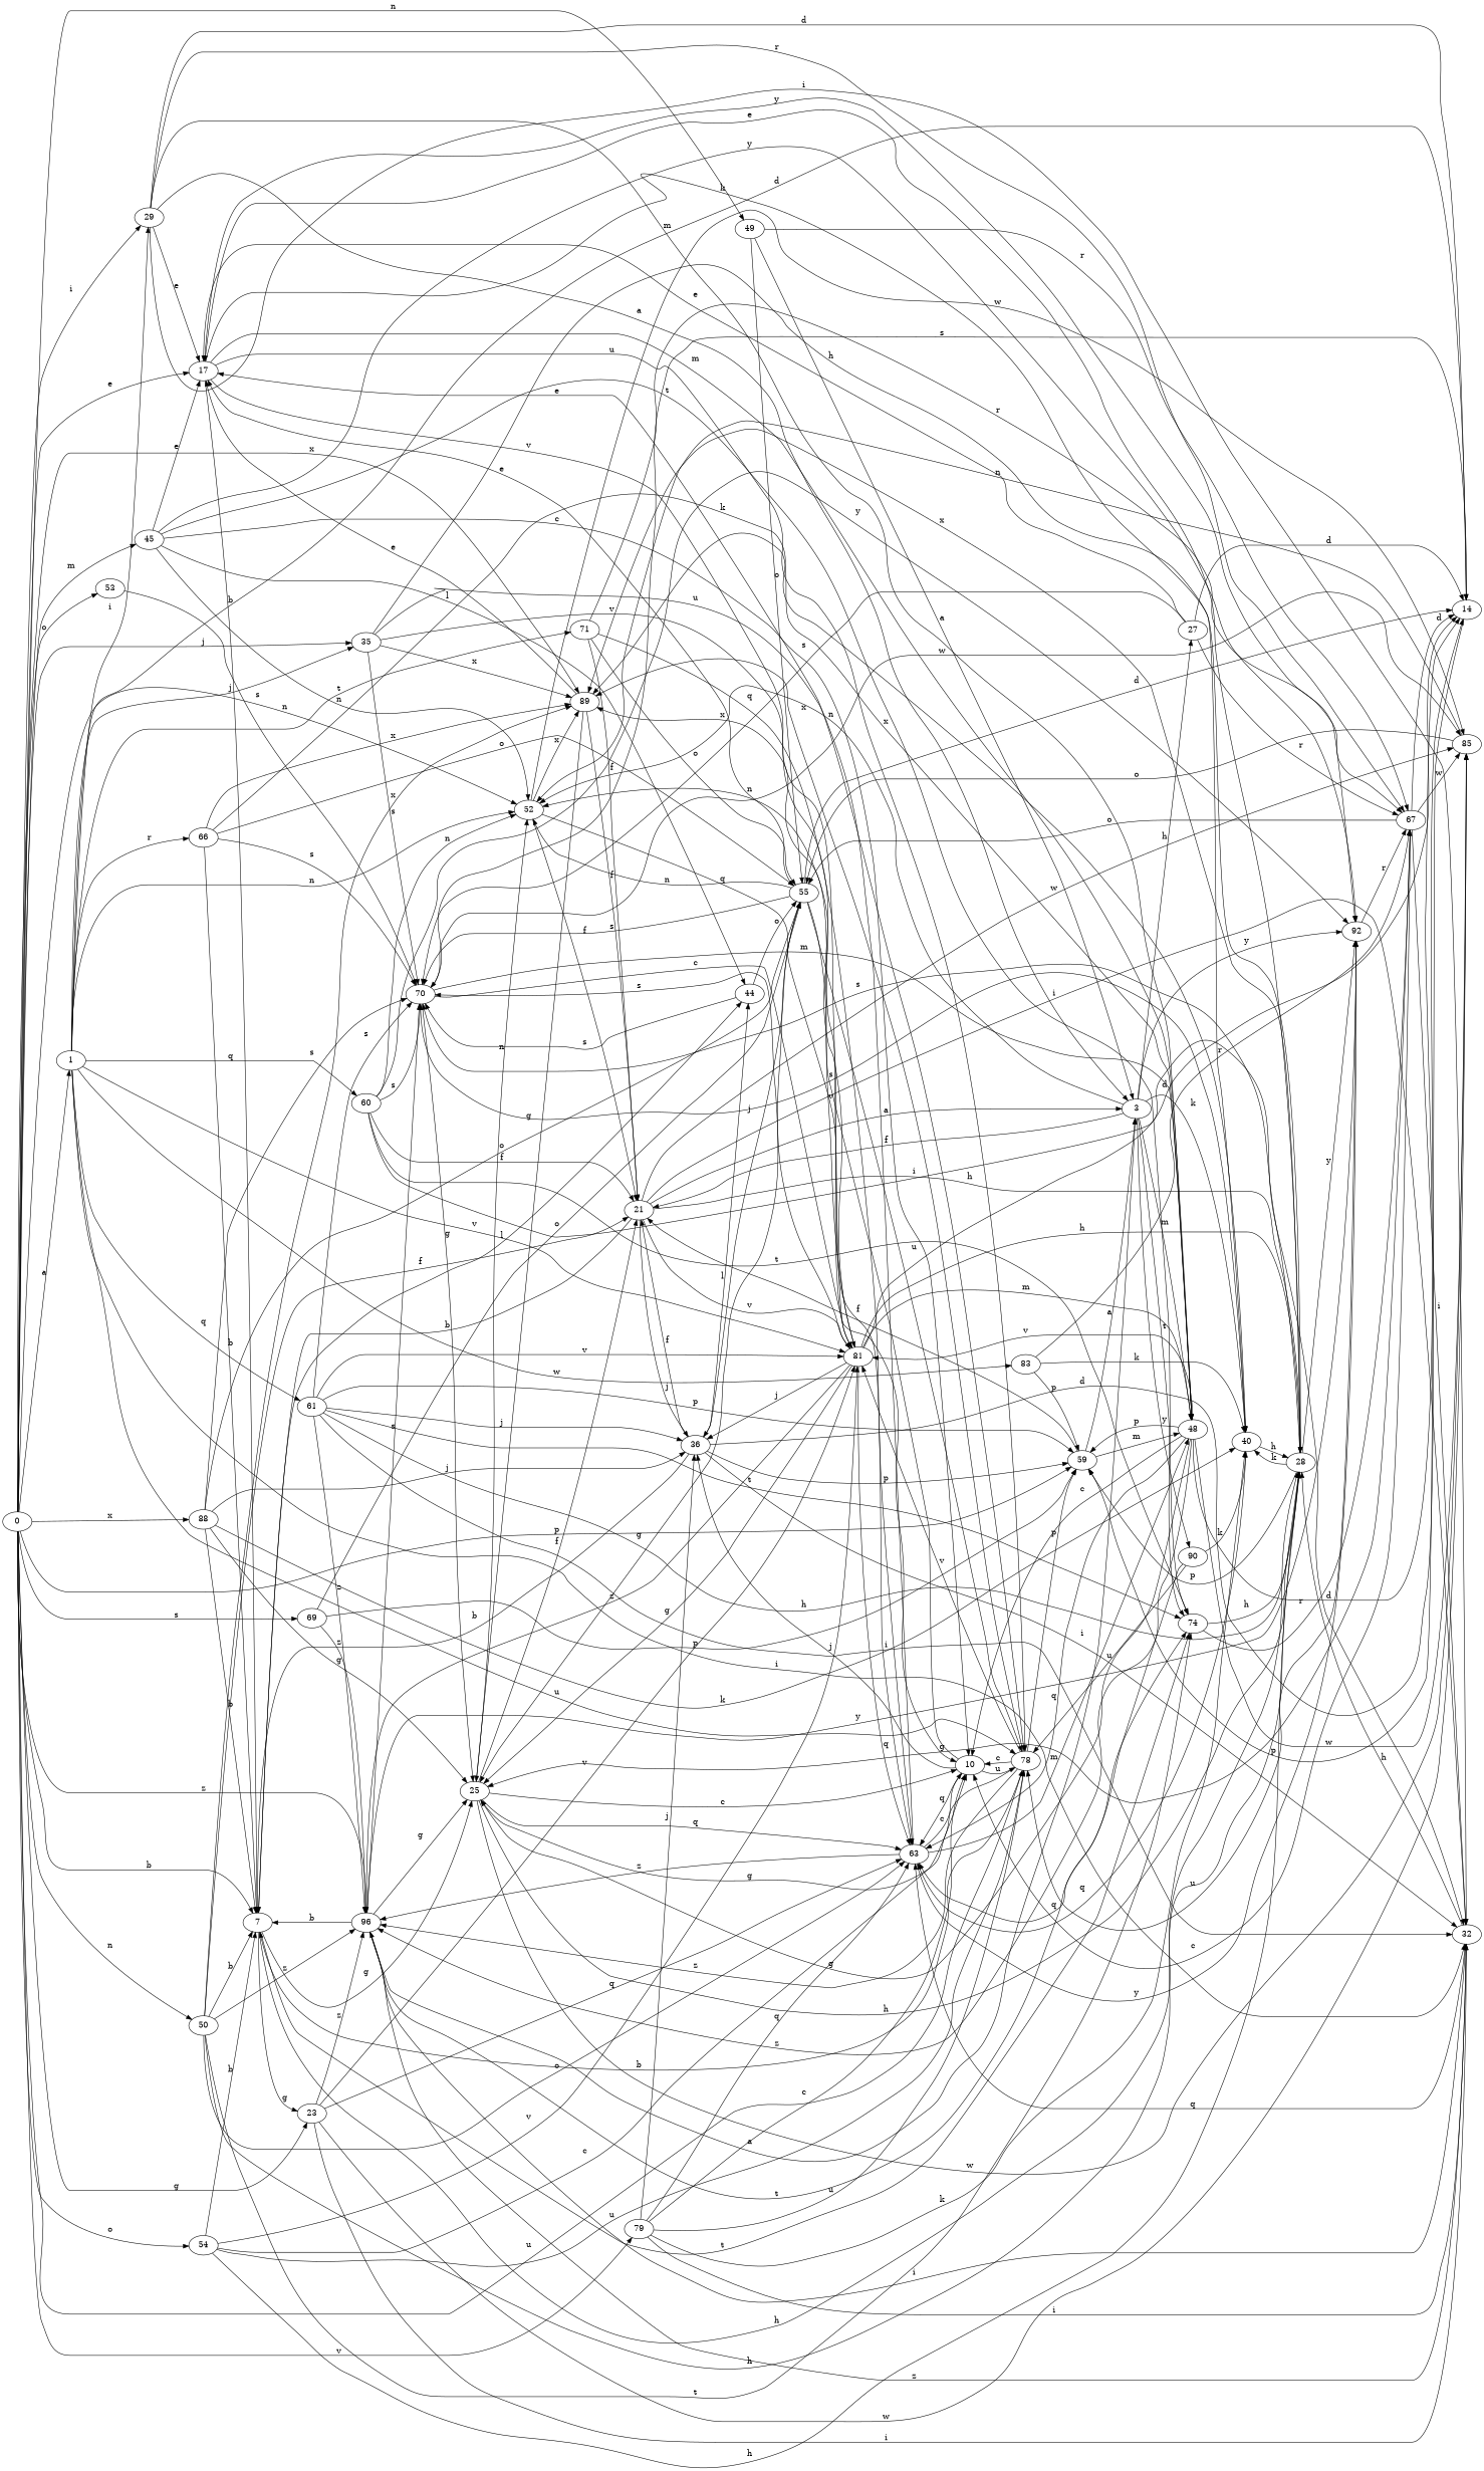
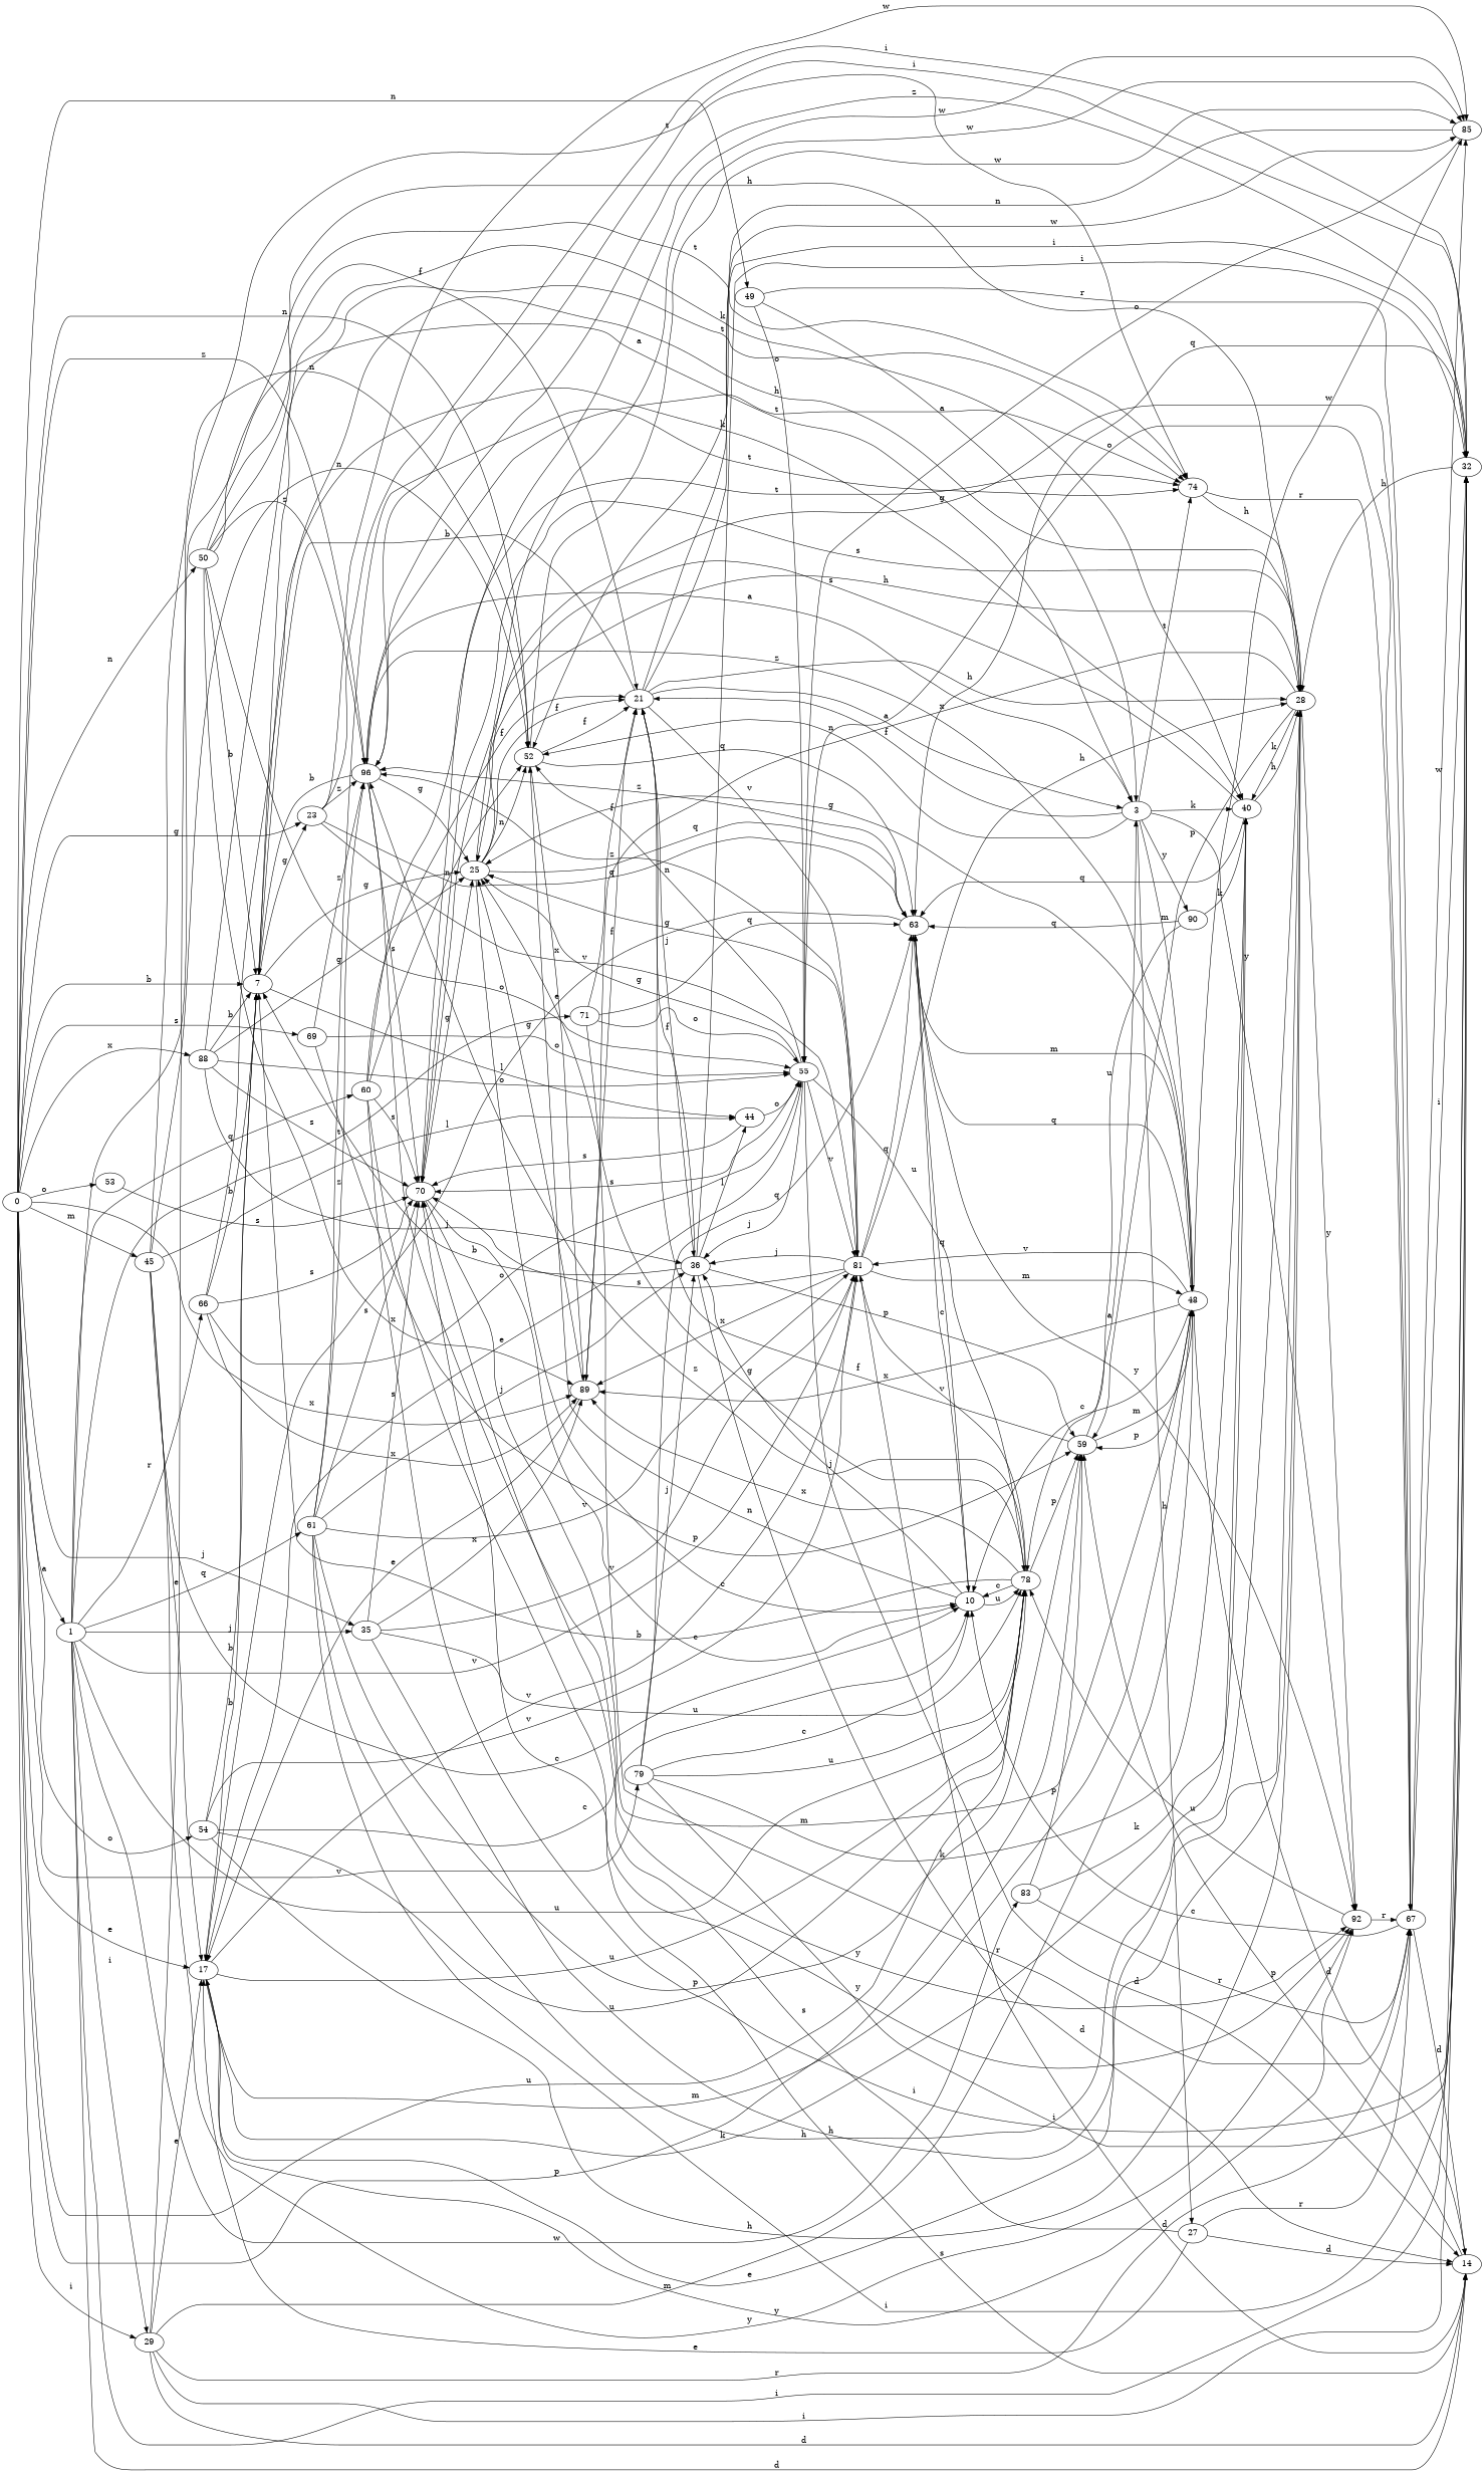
  strict digraph {
    rankdir=LR
    0
    1
    7
    17
    23
    29
    35
    45
    49
    50
    52
    53
    54
    59
    69
    78
    79
    88
    89
    96
    14
    32
    60
    61
    66
    71
    81
    83
    74
    25
    28
    44
    40
    48
    92
    63
    85
    3
    67
    70
    10
    55
    21
    36
    27
    90
    0 -> 1 [label=a]
    0 -> 7 [label=b]
    0 -> 17 [label=e]
    0 -> 23 [label=g]
    0 -> 29 [label=i]
    0 -> 35 [label=j]
    0 -> 45 [label=m]
    0 -> 49 [label=n]
    0 -> 50 [label=n]
    0 -> 52 [label=n]
    0 -> 53 [label=o]
    0 -> 54 [label=o]
    0 -> 59 [label=p]
    0 -> 69 [label=s]
    0 -> 78 [label=u]
    0 -> 79 [label=v]
    0 -> 88 [label=x]
    0 -> 89 [label=x]
    0 -> 96 [label=z]
    1 -> 29 [label=i]
    1 -> 35 [label=j]
    1 -> 52 [label=n]
    1 -> 78 [label=u]
    1 -> 14 [label=d]
    1 -> 32 [label=i]
    1 -> 60 [label=q]
    1 -> 61 [label=q]
    1 -> 66 [label=r]
    1 -> 71 [label=t]
    1 -> 81 [label=v]
    1 -> 83 [label=w]
    7 -> 23 [label=g]
    7 -> 74 [label=t]
    7 -> 25 [label=g]
    7 -> 28 [label=h]
    7 -> 44 [label=l]
    17 -> 7 [label=b]
    17 -> 78 [label=u]
    17 -> 81 [label=v]
    17 -> 40 [label=k]
    17 -> 48 [label=m]
    17 -> 92 [label=y]
    23 -> 96 [label=z]
    23 -> 32 [label=i]
    23 -> 81 [label=v]
    23 -> 63 [label=q]
    23 -> 85 [label=w]
    29 -> 17 [label=e]
    29 -> 14 [label=d]
    29 -> 32 [label=i]
    29 -> 48 [label=m]
    29 -> 3 [label=a]
    29 -> 67 [label=r]
    35 -> 78 [label=u]
    35 -> 89 [label=x]
    35 -> 81 [label=v]
    35 -> 28 [label=h]
    35 -> 70 [label=s]
    45 -> 17 [label=e]
    45 -> 52 [label=n]
    45 -> 74 [label=t]
    45 -> 44 [label=l]
    45 -> 92 [label=y]
    45 -> 10 [label=c]
    49 -> 3 [label=a]
    49 -> 67 [label=r]
    49 -> 55 [label=o]
    50 -> 7 [label=b]
    50 -> 89 [label=x]
    50 -> 96 [label=z]
    50 -> 74 [label=t]
    50 -> 28 [label=h]
-   50 -> 63 [label=o]
+   50 -> 55 [label=o]
    50 -> 21 [label=f]
    52 -> 89 [label=x]
    52 -> 63 [label=q]
    52 -> 85 [label=w]
    52 -> 21 [label=f]
    53 -> 70 [label=s]
    54 -> 7 [label=b]
    54 -> 78 [label=u]
    54 -> 81 [label=v]
    54 -> 28 [label=h]
    54 -> 10 [label=c]
    59 -> 48 [label=m]
    59 -> 3 [label=a]
    59 -> 21 [label=f]
    69 -> 59 [label=p]
    69 -> 96 [label=z]
    69 -> 55 [label=o]
    78 -> 7 [label=b]
    78 -> 59 [label=p]
    78 -> 89 [label=x]
    78 -> 96 [label=z]
    78 -> 81 [label=v]
    78 -> 25 [label=g]
    78 -> 10 [label=c]
    79 -> 78 [label=u]
    79 -> 32 [label=i]
    79 -> 40 [label=k]
    79 -> 63 [label=q]
    79 -> 10 [label=c]
    79 -> 36 [label=j]
    88 -> 7 [label=b]
    88 -> 25 [label=g]
    88 -> 40 [label=k]
    88 -> 70 [label=s]
    88 -> 55 [label=o]
    88 -> 36 [label=j]
    89 -> 17 [label=e]
    89 -> 25 [label=g]
    89 -> 21 [label=f]
    96 -> 7 [label=b]
    96 -> 32 [label=i]
    96 -> 74 [label=t]
    96 -> 25 [label=g]
    96 -> 92 [label=y]
    96 -> 3 [label=a]
    96 -> 70 [label=s]
    14 -> 59 [label=p]
    14 -> 70 [label=s]
    32 -> 96 [label=z]
    32 -> 28 [label=h]
    32 -> 63 [label=q]
    60 -> 52 [label=n]
    60 -> 32 [label=i]
    60 -> 74 [label=t]
    60 -> 92 [label=y]
    60 -> 70 [label=s]
    60 -> 21 [label=f]
    61 -> 59 [label=p]
    61 -> 96 [label=z]
    61 -> 32 [label=i]
    61 -> 81 [label=v]
    61 -> 74 [label=t]
    61 -> 28 [label=h]
    61 -> 70 [label=s]
    61 -> 36 [label=j]
    66 -> 7 [label=b]
    66 -> 89 [label=x]
    66 -> 40 [label=k]
    66 -> 70 [label=s]
    66 -> 55 [label=o]
    71 -> 63 [label=q]
    71 -> 67 [label=r]
    71 -> 55 [label=o]
    71 -> 21 [label=f]
    81 -> 89 [label=x]
    81 -> 96 [label=z]
    81 -> 14 [label=d]
    81 -> 25 [label=g]
    81 -> 28 [label=h]
    81 -> 48 [label=m]
    81 -> 63 [label=q]
    81 -> 70 [label=s]
    81 -> 36 [label=j]
    83 -> 59 [label=p]
    83 -> 40 [label=k]
    83 -> 67 [label=r]
    74 -> 28 [label=h]
    74 -> 67 [label=r]
    25 -> 52 [label=n]
    25 -> 28 [label=h]
    25 -> 63 [label=q]
    25 -> 85 [label=w]
    25 -> 10 [label=c]
    25 -> 21 [label=f]
    28 -> 17 [label=e]
    28 -> 59 [label=p]
    28 -> 89 [label=x]
    28 -> 40 [label=k]
    28 -> 92 [label=y]
    28 -> 70 [label=s]
    44 -> 70 [label=s]
    44 -> 55 [label=o]
    40 -> 28 [label=h]
    40 -> 63 [label=q]
    40 -> 70 [label=s]
    48 -> 59 [label=p]
    48 -> 89 [label=x]
    48 -> 96 [label=z]
    48 -> 14 [label=d]
    48 -> 81 [label=v]
    48 -> 25 [label=g]
    48 -> 63 [label=q]
    48 -> 85 [label=w]
    48 -> 10 [label=c]
    92 -> 78 [label=u]
    92 -> 67 [label=r]
    63 -> 17 [label=e]
    63 -> 96 [label=z]
    63 -> 48 [label=m]
    63 -> 92 [label=y]
    63 -> 10 [label=c]
    85 -> 52 [label=n]
    85 -> 55 [label=o]
    3 -> 52 [label=n]
    3 -> 74 [label=t]
    3 -> 40 [label=k]
    3 -> 48 [label=m]
    3 -> 92 [label=y]
    3 -> 21 [label=f]
    3 -> 27 [label=h]
    3 -> 90 [label=y]
    67 -> 14 [label=d]
    67 -> 32 [label=i]
    67 -> 25 [label=g]
    67 -> 85 [label=w]
    67 -> 10 [label=c]
    67 -> 55 [label=o]
    70 -> 25 [label=g]
    70 -> 48 [label=m]
    70 -> 85 [label=w]
    70 -> 10 [label=c]
    10 -> 52 [label=n]
    10 -> 78 [label=u]
    10 -> 63 [label=q]
    10 -> 36 [label=j]
    55 -> 17 [label=e]
    55 -> 52 [label=n]
    55 -> 78 [label=u]
    55 -> 14 [label=d]
    55 -> 81 [label=v]
    55 -> 25 [label=g]
    55 -> 70 [label=s]
    55 -> 36 [label=j]
    21 -> 7 [label=b]
    21 -> 32 [label=i]
    21 -> 81 [label=v]
    21 -> 28 [label=h]
    21 -> 85 [label=w]
    21 -> 3 [label=a]
    21 -> 36 [label=j]
    36 -> 7 [label=b]
    36 -> 59 [label=p]
    36 -> 14 [label=d]
    36 -> 32 [label=i]
    36 -> 44 [label=l]
    36 -> 21 [label=f]
    27 -> 17 [label=e]
    27 -> 14 [label=d]
    27 -> 67 [label=r]
    27 -> 70 [label=s]
    90 -> 78 [label=u]
    90 -> 40 [label=k]
    90 -> 63 [label=q]
  }
